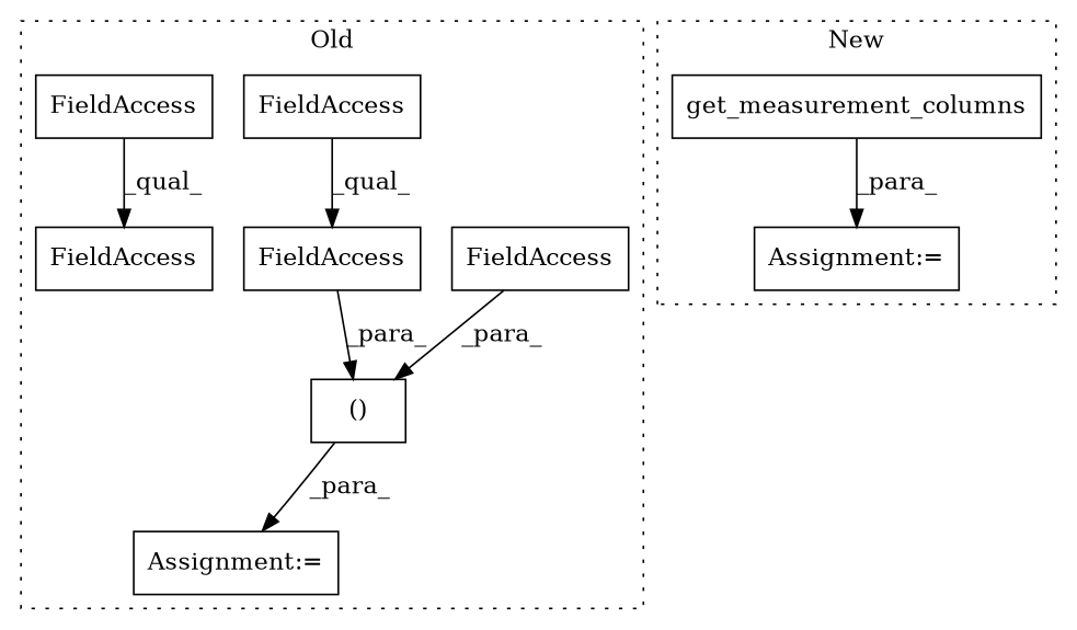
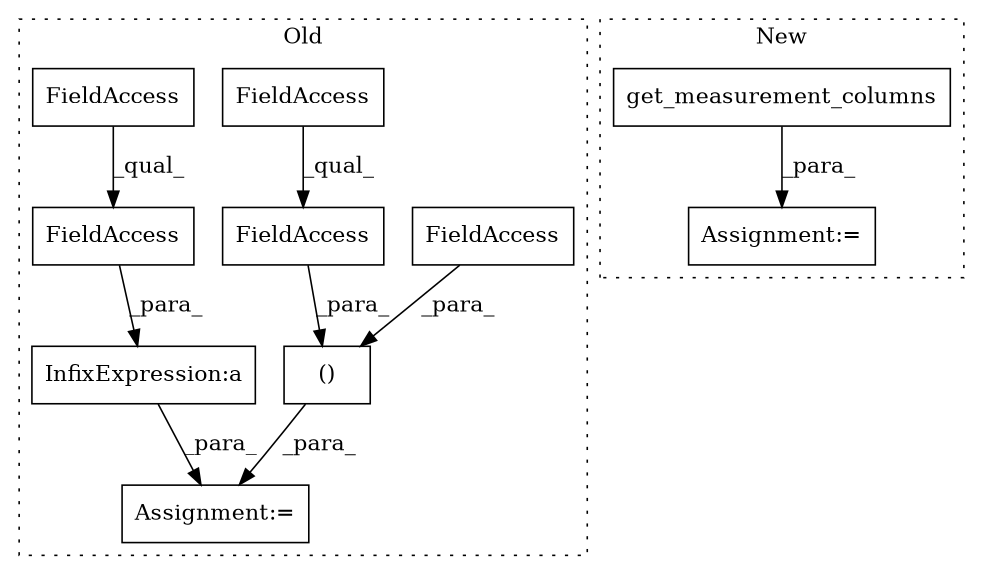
  digraph {
    node [a=22 l=2 s=37589 shape=box]
    n1 [a=106 l=166 label="()"]
    n2 [l=35 label=FieldAccess]
    n3 [l=40 label=FieldAccess s=37715]
    n4 [l=24 label=FieldAccess s=37715]
    n5 [a=7 label="Assignment:=" s=37387]
+   n6 [a=27 l=3 label="InfixExpression:a" s=36460]
    n7 [l=23 label=FieldAccess s=36463]
    n8 [l=17 label=FieldAccess s=36463]
    n9 [a=32 l="24,1" label=get_measurement_columns s="37911,37943"]
    n10 [a=7 label="Assignment:=" s=38004]
    subgraph cluster_1 {
      label=Old
      style=dotted
      n1
      n2
      n3
      n4
      n5
+     n6
      n7
      n8
    }
    subgraph cluster_2 {
      label=New
      style=dotted
      n9
      n10
    }
    n1 -> n5 [label=_para_]
    n2 -> n1 [label=_para_]
    n3 -> n1 [label=_para_]
    n4 -> n3 [label=_qual_]
+   n6 -> n5 [label=_para_]
+   n7 -> n6 [label=_para_]
    n8 -> n7 [label=_qual_]
    n9 -> n10 [label=_para_]
  }
